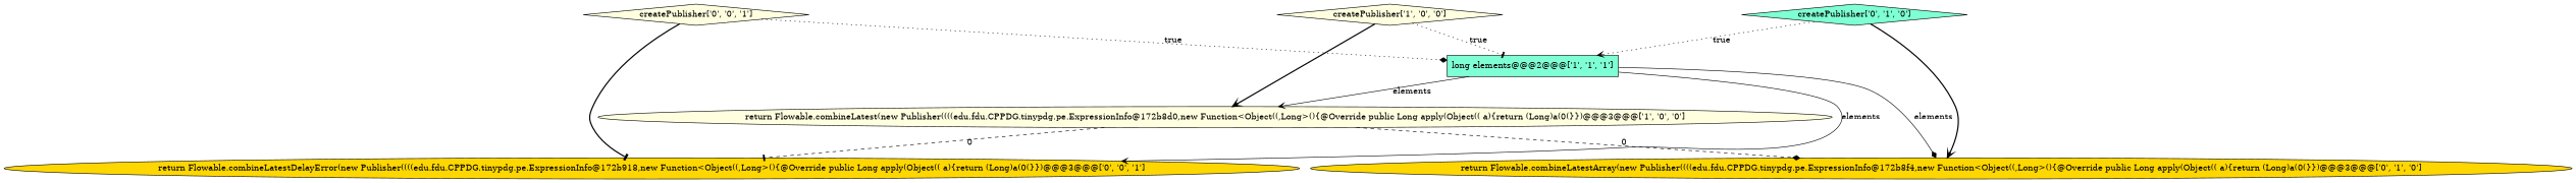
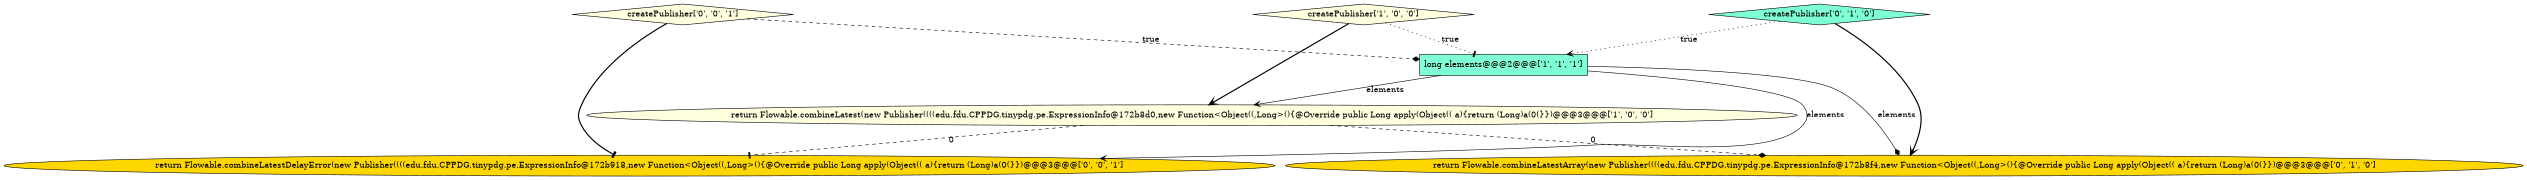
  digraph {
    node [fillcolor=lightyellow shape=ellipse style=filled]
    edge [arrowhead=vee style=solid]
    n1 [fillcolor=aquamarine label="long elements@@@2@@@['1', '1', '1']" shape=box]
    n2 [fillcolor=gold label="return Flowable.combineLatestDelayError(new Publisher((((edu.fdu.CPPDG.tinypdg.pe.ExpressionInfo@172b918,new Function<Object((,Long>(){@Override public Long apply(Object(( a){return (Long)a(0(}})@@@3@@@['0', '0', '1']"]
    n3 [fillcolor=gold label="return Flowable.combineLatestArray(new Publisher((((edu.fdu.CPPDG.tinypdg.pe.ExpressionInfo@172b8f4,new Function<Object((,Long>(){@Override public Long apply(Object(( a){return (Long)a(0(}})@@@3@@@['0', '1', '0']"]
    n4 [label="return Flowable.combineLatest(new Publisher((((edu.fdu.CPPDG.tinypdg.pe.ExpressionInfo@172b8d0,new Function<Object((,Long>(){@Override public Long apply(Object(( a){return (Long)a(0(}})@@@3@@@['1', '0', '0']"]
    n5 [label="createPublisher['1', '0', '0']" shape=diamond]
    n6 [label="createPublisher['0', '0', '1']" shape=diamond]
    n7 [fillcolor=aquamarine label="createPublisher['0', '1', '0']" shape=diamond]
    n1 -> n2 [label=elements]
    n1 -> n3 [arrowhead=diamond label=elements]
    n1 -> n4 [label=elements]
    n4 -> n2 [arrowhead=tee label=0 style=dashed]
    n4 -> n3 [arrowhead=diamond label=0 style=dashed]
    n5 -> n1 [arrowhead=tee label=true style=dotted]
    n5 -> n4 [style=bold]
-   n6 -> n1 [arrowhead=diamond label=true style=dotted]
+   n6 -> n1 [arrowhead=diamond label=true style=dashed]
    n6 -> n2 [arrowhead=tee style=bold]
    n7 -> n1 [label=true style=dotted]
    n7 -> n3 [style=bold]
  }
